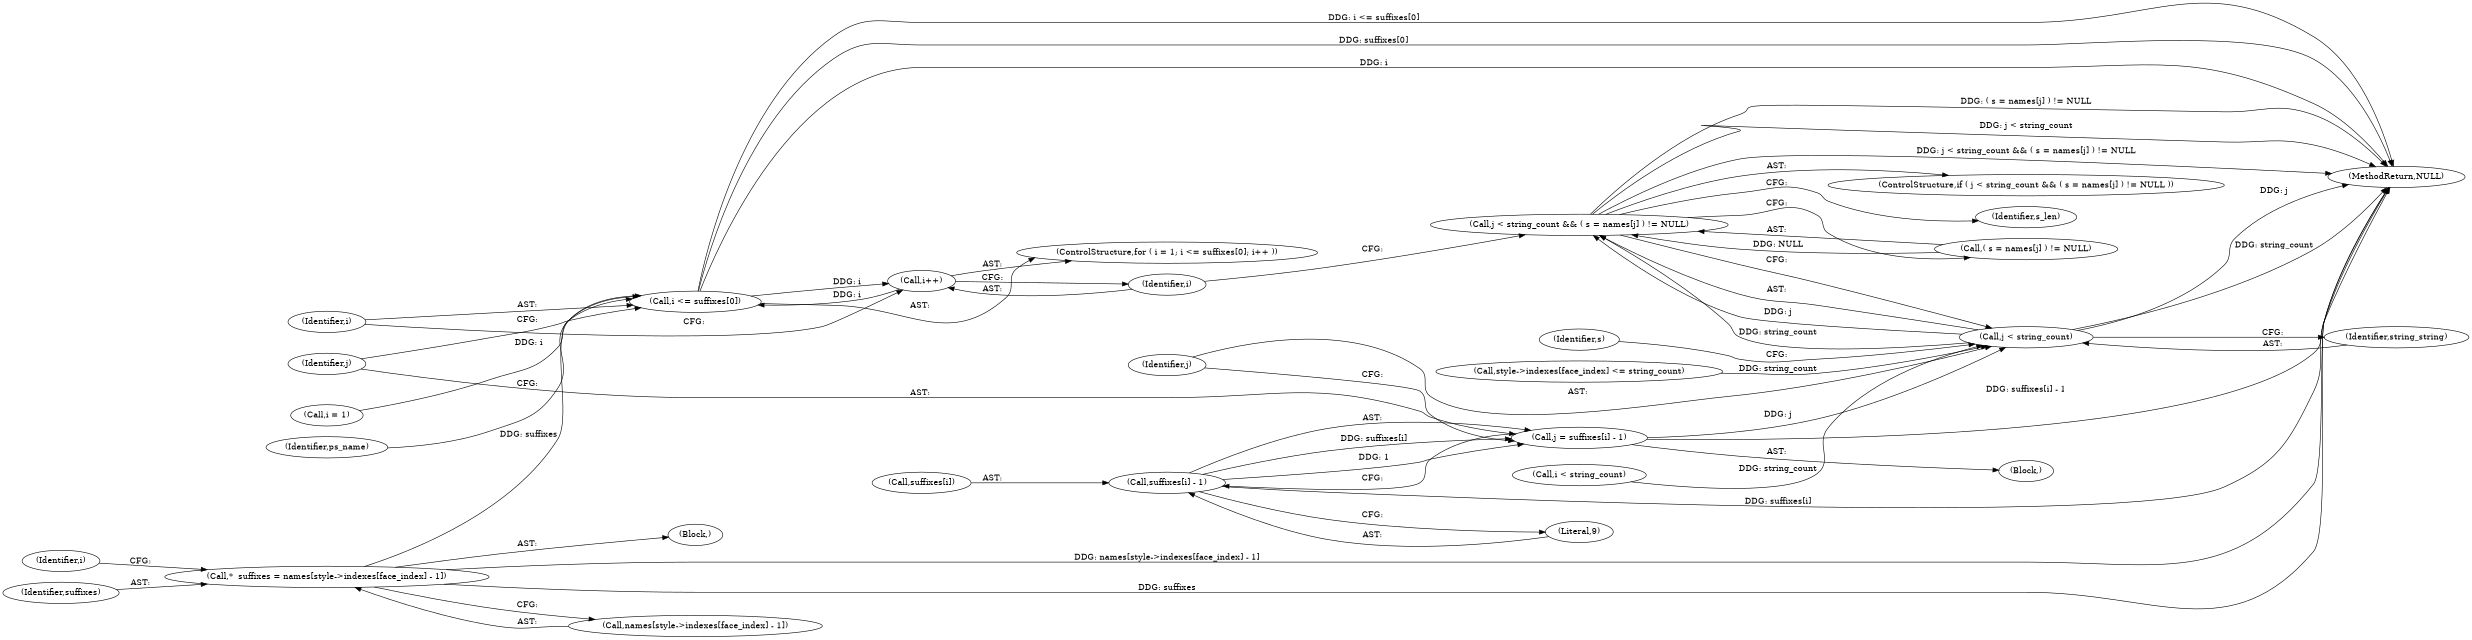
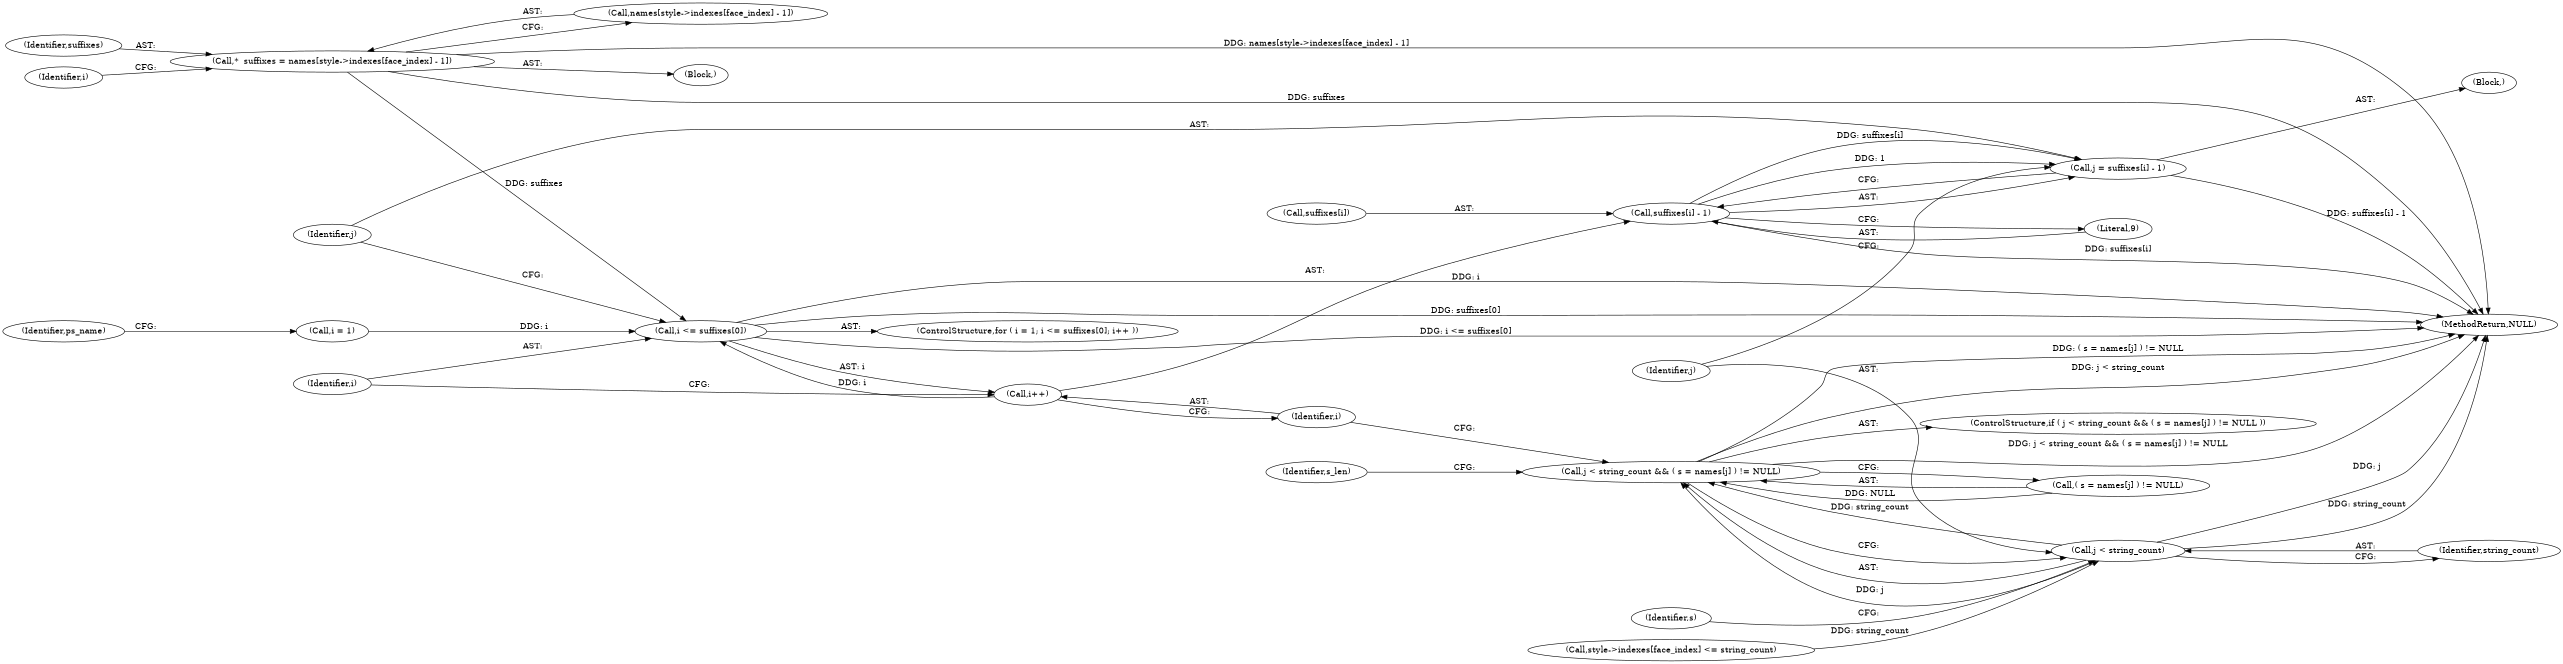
  digraph {
    rankdir=LR
    n1 [label="(Call,*  suffixes = names[style->indexes[face_index] - 1])"]
    n2 [label="(Call,i <= suffixes[0])"]
    n3 [label="(Block,)"]
    n4 [label="(MethodReturn,NULL)"]
    n5 [label="(Call,names[style->indexes[face_index] - 1])"]
    n6 [label="(Call,i++)"]
    n7 [label="(ControlStructure,for ( i = 1; i <= suffixes[0]; i++ ))"]
    n8 [label="(Call,suffixes[i] - 1)"]
    n9 [label="(Call,j = suffixes[i] - 1)"]
    n10 [label="(Literal,9)"]
    n11 [label="(Identifier,i)"]
    n12 [label="(Call,j < string_count && ( s = names[j] ) != NULL)"]
    n13 [label="(Call,j < string_count)"]
    n14 [label="(Block,)"]
-   n15 [label="(Identifier,string_string)"]
+   n15 [label="(Identifier,string_count)"]
    n16 [label="(Call,( s = names[j] ) != NULL)"]
    n17 [label="(ControlStructure,if ( j < string_count && ( s = names[j] ) != NULL ))"]
    n18 [label="(Call,suffixes[i])"]
    n19 [label="(Identifier,s_len)"]
    n20 [label="(Identifier,i)"]
    n21 [label="(Identifier,s)"]
    n22 [label="(Identifier,j)"]
    n23 [label="(Call,style->indexes[face_index] <= string_count)"]
    n24 [label="(Identifier,suffixes)"]
    n25 [label="(Identifier,j)"]
    n26 [label="(Call,i = 1)"]
-   n27 [label="(Call,i < string_count)"]
    n28 [label="(Identifier,i)"]
    n29 [label="(Identifier,ps_name)"]
    n1 -> n2 [label="DDG: suffixes"]
    n1 -> n3 [label="AST: "]
    n1 -> n4 [label="DDG: names[style->indexes[face_index] - 1]"]
    n1 -> n4 [label="DDG: suffixes"]
    n1 -> n5 [label="CFG: "]
    n2 -> n4 [label="DDG: i <= suffixes[0]"]
    n2 -> n4 [label="DDG: suffixes[0]"]
    n2 -> n4 [label="DDG: i"]
-   n2 -> n6 [label="DDG: i"]
+   n2 -> n6 [label="AST: i"]
    n2 -> n7 [label="AST: "]
    n5 -> n1 [label="AST: "]
    n6 -> n2 [label="DDG: i"]
-   n6 -> n7 [label="AST: "]
+   n6 -> n8 [label="AST: "]
    n6 -> n11 [label="CFG: "]
    n8 -> n4 [label="DDG: suffixes[i]"]
    n8 -> n9 [label="AST: "]
    n8 -> n9 [label="DDG: suffixes[i]"]
    n8 -> n9 [label="DDG: 1"]
    n8 -> n10 [label="CFG: "]
    n9 -> n4 [label="DDG: suffixes[i] - 1"]
    n9 -> n8 [label="CFG: "]
-   n9 -> n13 [label="DDG: j"]
    n9 -> n14 [label="AST: "]
    n10 -> n8 [label="AST: "]
    n11 -> n6 [label="AST: "]
    n11 -> n12 [label="CFG: "]
    n12 -> n4 [label="DDG: ( s = names[j] ) != NULL"]
    n12 -> n4 [label="DDG: j < string_count"]
    n12 -> n4 [label="DDG: j < string_count && ( s = names[j] ) != NULL"]
    n12 -> n13 [label="CFG: "]
    n12 -> n16 [label="CFG: "]
    n12 -> n17 [label="AST: "]
    n13 -> n4 [label="DDG: j"]
    n13 -> n4 [label="DDG: string_count"]
    n13 -> n12 [label="AST: "]
    n13 -> n12 [label="DDG: j"]
    n13 -> n12 [label="DDG: string_count"]
    n13 -> n15 [label="CFG: "]
    n15 -> n13 [label="AST: "]
    n16 -> n12 [label="AST: "]
    n16 -> n12 [label="DDG: NULL"]
    n18 -> n8 [label="AST: "]
-   n12 -> n19 [label="CFG: "]
+   n19 -> n12 [label="CFG: "]
    n20 -> n1 [label="CFG: "]
    n21 -> n13 [label="CFG: "]
    n22 -> n2 [label="CFG: "]
    n22 -> n9 [label="AST: "]
    n23 -> n13 [label="DDG: string_count"]
    n24 -> n1 [label="AST: "]
    n25 -> n9 [label="CFG: "]
    n25 -> n13 [label="AST: "]
    n26 -> n2 [label="DDG: i"]
-   n27 -> n13 [label="DDG: string_count"]
    n28 -> n2 [label="AST: "]
    n28 -> n6 [label="CFG: "]
-   n29 -> n2 [label="CFG: "]
+   n29 -> n26 [label="CFG: "]
  }
